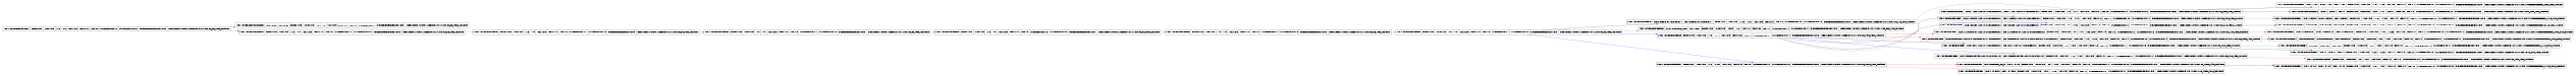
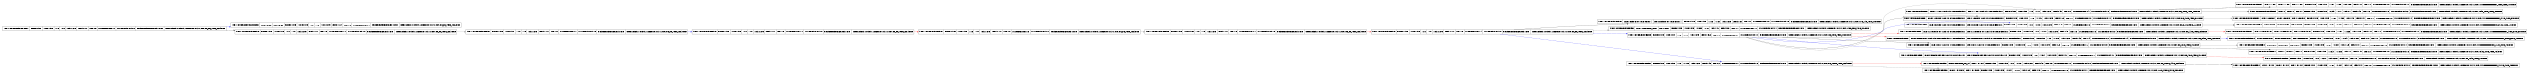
  digraph {
    fontname=Lato
    rankdir=LR
    node [fontname=Lato shape=record]
    edge [color=black fontname=Lato]
-   n1 [label="{type = XCUIElementTypeApplication\l|name = To Do\l|label = To Do\l|enabled = true\l|visible = true\l|x = 0\l|y = 0\l|width = 375\l|false = 667\l|index = 0\l|numberOfChildren = 2\l|eventGeneratedOnElement = false \l|screenshotPath = outputs/msToDo-newList/S1/pngs/0.0_0.0_750.0_1334.0.png\l}"]
+   n1 [label="{type = XCUIElementTypeApplication\l|name = To Do\l|label = To Do\l|enabled = true\l|visible = true\l|x = 0\l|y = 0\l|width = 375\l|height = 667\l|index = 0\l|numberOfChildren = 2\l|eventGeneratedOnElement = false \l|screenshotPath = outputs/msToDo-newList/S1/pngs/0.0_0.0_750.0_1334.0.png\l}"]
    n2 [label="{type = XCUIElementTypeWindow\l|enabled = true\l|visible = true\l|x = 0\l|y = 0\l|width = 375\l|height = 667\l|index = 0\l|numberOfChildren = 1\l|numInParentLayout = 0\l|eventGeneratedOnElement = false \l|screenshotPath = outputs/msToDo-newList/S1/pngs/0.0_0.0_750.0_1334.0.png\l}"]
    n3 [label="{type = XCUIElementTypeOther\l|enabled = true\l|visible = true\l|x = 0\l|y = 0\l|width = 375\l|height = 667\l|index = 0\l|numberOfChildren = 1\l|numInParentLayout = 0\l|eventGeneratedOnElement = false \l|screenshotPath = outputs/msToDo-newList/S1/pngs/0.0_0.0_750.0_1334.0.png\l}"]
    n4 [label="{type = XCUIElementTypeOther\l|enabled = true\l|visible = true\l|x = 0\l|y = 0\l|width = 375\l|height = 667\l|index = 0\l|numberOfChildren = 1\l|numInParentLayout = 0\l|eventGeneratedOnElement = false \l|screenshotPath = outputs/msToDo-newList/S1/pngs/0.0_0.0_750.0_1334.0.png\l}"]
    n5 [label="{type = XCUIElementTypeOther\l|enabled = true\l|visible = true\l|x = 0\l|y = 0\l|width = 375\l|height = 667\l|index = 0\l|numberOfChildren = 1\l|numInParentLayout = 0\l|eventGeneratedOnElement = false \l|screenshotPath = outputs/msToDo-newList/S1/pngs/0.0_0.0_750.0_1334.0.png\l}"]
    n6 [label="{type = XCUIElementTypeOther\l|enabled = true\l|visible = true\l|x = 0\l|y = 0\l|width = 375\l|height = 667\l|index = 0\l|numberOfChildren = 3\l|numInParentLayout = 0\l|eventGeneratedOnElement = false \l|screenshotPath = outputs/msToDo-newList/S1/pngs/0.0_0.0_750.0_1334.0.png\l}"]
    n7 [label="{type = XCUIElementTypeOther\l|enabled = true\l|visible = true\l|x = 0\l|y = 0\l|width = 375\l|height = 667\l|index = 0\l|numberOfChildren = 1\l|numInParentLayout = 0\l|eventGeneratedOnElement = false \l|screenshotPath = outputs/msToDo-newList/S1/pngs/0.0_0.0_750.0_1334.0.png\l}"]
    n8 [label="{type = XCUIElementTypeOther\l|enabled = true\l|visible = true\l|x = 0\l|y = 0\l|width = 375\l|height = 667\l|index = 0\l|numberOfChildren = 4\l|numInParentLayout = 0\l|eventGeneratedOnElement = false \l|screenshotPath = outputs/msToDo-newList/S1/pngs/0.0_0.0_750.0_1334.0.png\l}"]
    n9 [label="{type = XCUIElementTypeOther\l|name = Photo of you, Some person. ( )\l|label = Photo of you, Some person. ( )\l|enabled = true\l|visible = true\l|x = 13\l|y = 32\l|width = 315\l|height = 32\l|index = 0\l|numberOfChildren = 0\l|numInParentLayout = 0\l|eventGeneratedOnElement = false \l|screenshotPath = outputs/msToDo-newList/S1/pngs/26.0_64.0_656.0_128.0.png\l}"]
    n10 [label="{type = XCUIElementTypeButton\l|name = screenreader_search\l|label = Search\l|enabled = true\l|visible = true\l|x = 335\l|y = 29\l|width = 24\l|height = 38\l|index = 1\l|numberOfChildren = 1\l|numInParentLayout = 1\l|eventGeneratedOnElement = false \l|screenshotPath = outputs/msToDo-newList/S1/pngs/670.0_58.0_718.0_134.0.png\l}"]
    n11 [label="{type = XCUIElementTypeTable\l|enabled = true\l|visible = true\l|x = 0\l|y = 76\l|width = 375\l|height = 543\l|index = 2\l|numberOfChildren = 7\l|numInParentLayout = 2\l|eventGeneratedOnElement = false \l|screenshotPath = outputs/msToDo-newList/S1/pngs/0.0_152.0_750.0_1238.0.png\l}"]
    n12 [label="{type = XCUIElementTypeOther\l|enabled = true\l|visible = true\l|x = 0\l|y = 619\l|width = 375\l|height = 48\l|index = 3\l|numberOfChildren = 2\l|numInParentLayout = 3\l|eventGeneratedOnElement = false \l|screenshotPath = outputs/msToDo-newList/S1/pngs/0.0_1238.0_750.0_1334.0.png\l}"]
    n13 [label="{type = XCUIElementTypeCell\l|name = My Day, Smart list, 1 uncompleted tasks\l|label = My Day, Smart list, 1 uncompleted tasks\l|enabled = true\l|visible = true\l|x = 0\l|y = 76\l|width = 375\l|height = 49\l|index = 0\l|numberOfChildren = 4\l|numInParentLayout = 0\l|eventGeneratedOnElement = false \l|screenshotPath = outputs/msToDo-newList/S1/pngs/0.0_152.0_750.0_250.0.png\l}"]
    n14 [label="{type = XCUIElementTypeCell\l|name = Important, Smart list, 0 uncompleted tasks\l|label = Important, Smart list, 0 uncompleted tasks\l|enabled = true\l|visible = true\l|x = 0\l|y = 124\l|width = 375\l|height = 49\l|index = 1\l|numberOfChildren = 3\l|numInParentLayout = 1\l|eventGeneratedOnElement = false \l|screenshotPath = outputs/msToDo-newList/S1/pngs/0.0_248.0_750.0_346.0.png\l}"]
    n15 [label="{type = XCUIElementTypeCell\l|name = Planned, Smart list, 0 uncompleted tasks\l|label = Planned, Smart list, 0 uncompleted tasks\l|enabled = true\l|visible = true\l|x = 0\l|y = 173\l|width = 375\l|height = 49\l|index = 2\l|numberOfChildren = 3\l|numInParentLayout = 2\l|eventGeneratedOnElement = false \l|screenshotPath = outputs/msToDo-newList/S1/pngs/0.0_346.0_750.0_444.0.png\l}"]
    n16 [label="{type = XCUIElementTypeCell\l|name = Assigned to you, Smart list, 0 uncompleted tasks\l|label = Assigned to you, Smart list, 0 uncompleted tasks\l|enabled = true\l|visible = true\l|x = 0\l|y = 221\l|width = 375\l|height = 49\l|index = 3\l|numberOfChildren = 3\l|numInParentLayout = 3\l|eventGeneratedOnElement = false \l|screenshotPath = outputs/msToDo-newList/S1/pngs/0.0_442.0_750.0_540.0.png\l}"]
    n17 [label="{type = XCUIElementTypeCell\l|name = Flagged email, Smart list, 0 uncompleted tasks, 7 completed tasks\l|label = Flagged email, Smart list, 0 uncompleted tasks, 7 completed tasks\l|enabled = true\l|visible = true\l|x = 0\l|y = 270\l|width = 375\l|height = 49\l|index = 4\l|numberOfChildren = 3\l|numInParentLayout = 4\l|eventGeneratedOnElement = false \l|screenshotPath = outputs/msToDo-newList/S1/pngs/0.0_540.0_750.0_638.0.png\l}"]
    n18 [label="{type = XCUIElementTypeCell\l|name = Tasks, Smart list, 1 uncompleted tasks\l|label = Tasks, Smart list, 1 uncompleted tasks\l|enabled = true\l|visible = true\l|x = 0\l|y = 318\l|width = 375\l|height = 49\l|index = 5\l|numberOfChildren = 4\l|numInParentLayout = 5\l|eventGeneratedOnElement = false \l|screenshotPath = outputs/msToDo-newList/S1/pngs/0.0_636.0_750.0_734.0.png\l}"]
    n19 [label="{type = XCUIElementTypeCell\l|name = Separator between smart lists and custom lists\l|label = Separator between smart lists and custom lists\l|enabled = true\l|visible = true\l|x = 0\l|y = 367\l|width = 375\l|height = 26\l|index = 6\l|numberOfChildren = 1\l|numInParentLayout = 6\l|eventGeneratedOnElement = false \l|screenshotPath = outputs/msToDo-newList/S1/pngs/0.0_734.0_750.0_786.0.png\l}"]
    n20 [label="{type = XCUIElementTypeButton\l|name = placeholder_add_list\l|label = New List\l|enabled = true\l|visible = true\l|x = 0\l|y = 619\l|width = 322\l|height = 48\l|index = 0\l|numberOfChildren = 1\l|numInParentLayout = 0\l|eventGeneratedOnElement = false \l|screenshotPath = outputs/msToDo-newList/S1/pngs/0.0_1238.0_644.0_1334.0.png\l}"]
    n21 [label="{type = XCUIElementTypeButton\l|name = New group\l|label = New group\l|enabled = true\l|visible = true\l|x = 322\l|y = 619\l|width = 45\l|height = 48\l|index = 1\l|numberOfChildren = 0\l|numInParentLayout = 1\l|eventGeneratedOnElement = false \l|screenshotPath = outputs/msToDo-newList/S1/pngs/644.0_1238.0_734.0_1334.0.png\l}"]
    n22 [label="{type = XCUIElementTypeStaticText\l|value = My Day\l|name = My Day\l|label = My Day\l|enabled = true\l|visible = true\l|x = 56\l|y = 90\l|width = 59\l|height = 21\l|index = 2\l|numberOfChildren = 0\l|numInParentLayout = 2\l|eventGeneratedOnElement = false \l|screenshotPath = outputs/msToDo-newList/S1/pngs/112.00000000000001_180.0_230.0_222.0.png\l}"]
    n23 [label="{type = XCUIElementTypeStaticText\l|value = 1\l|name = 1\l|label = 1\l|enabled = true\l|visible = true\l|x = 347\l|y = 76\l|width = 7\l|height = 49\l|index = 3\l|numberOfChildren = 0\l|numInParentLayout = 3\l|eventGeneratedOnElement = false \l|screenshotPath = outputs/msToDo-newList/S1/pngs/694.0_152.0_708.0_250.0.png\l}"]
    n24 [label="{type = XCUIElementTypeStaticText\l|value = Important\l|name = Important\l|label = Important\l|enabled = true\l|visible = true\l|x = 56\l|y = 138\l|width = 78\l|height = 21\l|index = 2\l|numberOfChildren = 0\l|numInParentLayout = 2\l|eventGeneratedOnElement = false \l|screenshotPath = outputs/msToDo-newList/S1/pngs/112.00000000000001_276.0_268.0_318.0.png\l}"]
    n25 [label="{type = XCUIElementTypeStaticText\l|value = Planned\l|name = Planned\l|label = Planned\l|enabled = true\l|visible = true\l|x = 56\l|y = 187\l|width = 64\l|height = 21\l|index = 2\l|numberOfChildren = 0\l|numInParentLayout = 2\l|eventGeneratedOnElement = false \l|screenshotPath = outputs/msToDo-newList/S1/pngs/112.00000000000001_374.0_240.0_416.0.png\l}"]
    n26 [label="{type = XCUIElementTypeStaticText\l|value = Assigned to you\l|name = Assigned to you\l|label = Assigned to you\l|enabled = true\l|visible = true\l|x = 56\l|y = 235\l|width = 125\l|height = 21\l|index = 2\l|numberOfChildren = 0\l|numInParentLayout = 2\l|eventGeneratedOnElement = false \l|screenshotPath = outputs/msToDo-newList/S1/pngs/112.00000000000001_470.0_362.0_512.0.png\l}"]
    n27 [label="{type = XCUIElementTypeStaticText\l|value = Flagged email\l|name = Flagged email\l|label = Flagged email\l|enabled = true\l|visible = true\l|x = 56\l|y = 284\l|width = 109\l|height = 21\l|index = 2\l|numberOfChildren = 0\l|numInParentLayout = 2\l|eventGeneratedOnElement = false \l|screenshotPath = outputs/msToDo-newList/S1/pngs/112.00000000000001_568.0_330.0_610.0.png\l}"]
    n28 [label="{type = XCUIElementTypeStaticText\l|value = Tasks\l|name = Tasks\l|label = Tasks\l|enabled = true\l|visible = true\l|x = 56\l|y = 332\l|width = 45\l|height = 21\l|index = 2\l|numberOfChildren = 0\l|numInParentLayout = 2\l|eventGeneratedOnElement = false \l|screenshotPath = outputs/msToDo-newList/S1/pngs/112.00000000000001_664.0_202.0_706.0.png\l}"]
    n29 [label="{type = XCUIElementTypeStaticText\l|value = 1\l|name = 1\l|label = 1\l|enabled = true\l|visible = true\l|x = 347\l|y = 318\l|width = 7\l|height = 49\l|index = 3\l|numberOfChildren = 0\l|numInParentLayout = 3\l|eventGeneratedOnElement = false \l|screenshotPath = outputs/msToDo-newList/S1/pngs/694.0_636.0_708.0_734.0.png\l}"]
    n30 [label="{type = XCUIElementTypeOther\l|enabled = true\l|visible = true\l|x = 0\l|y = 367\l|width = 375\l|height = 26\l|index = 0\l|numberOfChildren = 0\l|numInParentLayout = 0\l|eventGeneratedOnElement = false \l|screenshotPath = outputs/msToDo-newList/S1/pngs/0.0_734.0_750.0_786.0.png\l}"]
    n31 [label="{type = XCUIElementTypeStaticText\l|value = New List\l|name = New List\l|label = New List\l|enabled = true\l|visible = true\l|x = 56\l|y = 632\l|width = 68\l|height = 22\l|index = 0\l|numberOfChildren = 0\l|numInParentLayout = 0\l|eventGeneratedOnElement = false \l|screenshotPath = outputs/msToDo-newList/S1/pngs/112.00000000000001_1264.0_248.0_1308.0.png\l}"]
    n2 -> n1 [color=blue]
    n2 -> n3
    n3 -> n4 [color=gray40]
    n4 -> n5 [color=blue]
    n5 -> n6 [color=red]
    n6 -> n7 [color=gray40]
    n7 -> n8 [color=red]
    n8 -> n9
    n8 -> n10 [color=gray40]
    n8 -> n11 [color=blue]
    n8 -> n12 [color=blue]
    n11 -> n13 [color=gray40]
    n11 -> n14
    n11 -> n15 [color=blue]
    n11 -> n16 [color=red]
    n11 -> n17 [color=red]
    n11 -> n18
    n11 -> n19 [color=blue]
    n12 -> n20 [color=red]
    n12 -> n21 [color=gray40]
    n13 -> n22
    n13 -> n23
    n14 -> n24 [color=gray40]
    n15 -> n25
    n16 -> n26 [color=red]
    n17 -> n27 [color=blue]
    n18 -> n28 [color=gray40]
    n18 -> n29
    n19 -> n30 [color=red]
    n20 -> n31
  }
